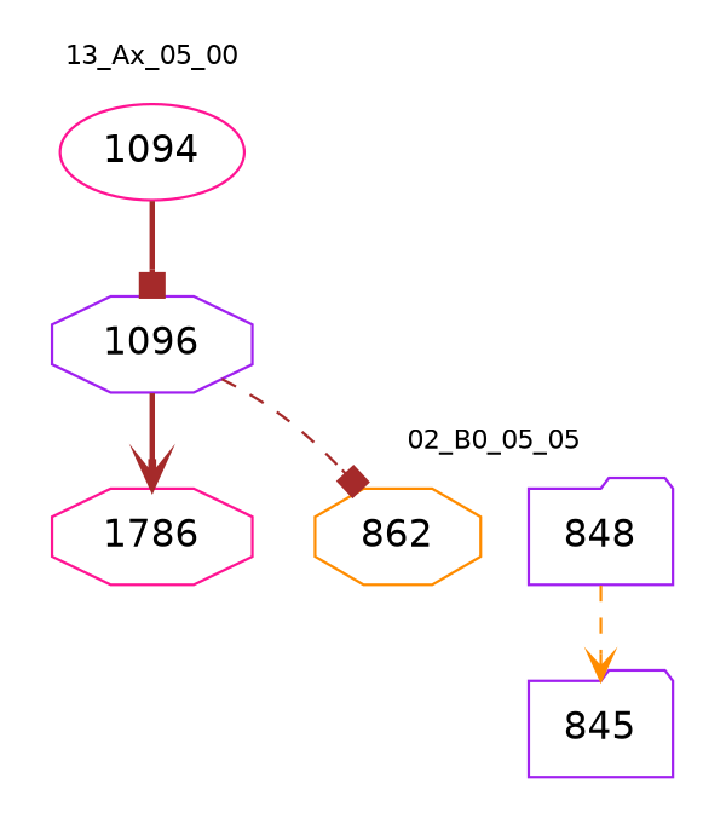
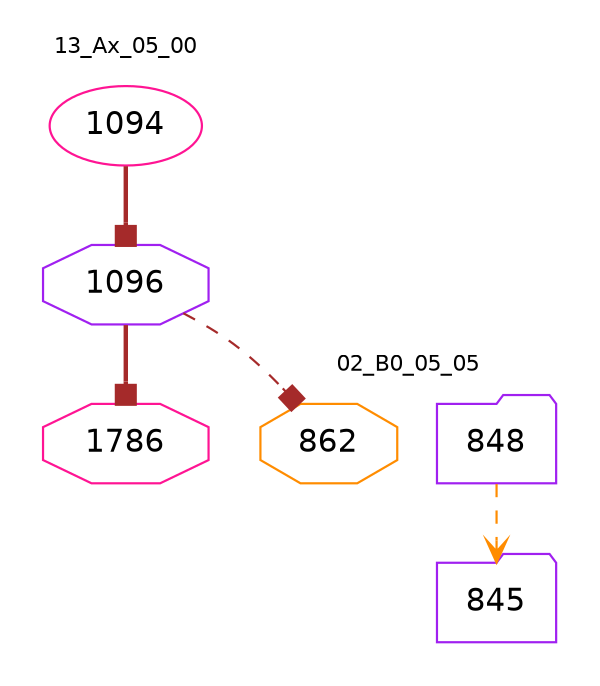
  digraph {
    fontname="DejaVu Sans"
    node [color=purple fontname="DejaVu Sans" shape=octagon]
    edge [arrowhead=box color=brown fontname="DejaVu Sans" style=bold]
    n1 [color=deeppink label=1094 shape=ellipse]
    n2 [label=1096]
    n3 [color=deeppink label=1786]
    n4 [label=848 shape=folder]
    n5 [label=845 shape=folder]
    n6 [color=darkorange label=862]
    subgraph cluster_1 {
      color=white
      fontsize=10
      label="13_Ax_05_00"
      n1
      n2
      n3
    }
    subgraph cluster_2 {
      color=white
      fontsize=10
      label="02_B0_05_05"
      n4
      n5
      n6
    }
    n1 -> n2
-   n2 -> n3 [arrowhead=vee]
+   n2 -> n3
    n2 -> n6 [style=dashed]
    n4 -> n5 [arrowhead=vee color=darkorange style=dashed]
  }
